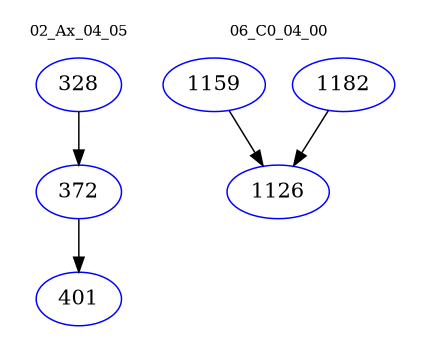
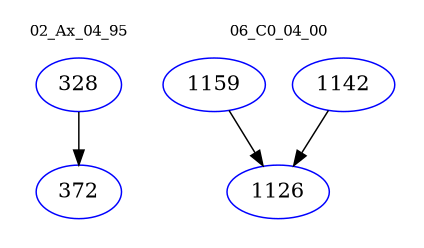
  digraph {
    node [color=blue]
    edge [color=black]
    n1 [label=328]
    n2 [label=372]
-   n3 [label=401]
-   n4 [label=1182]
+   n4 [label=1142]
    n5 [label=1126]
    n6 [label=1159]
    subgraph cluster_1 {
      color=white
      fontsize=10
-     label="02_Ax_04_05"
+     label="02_Ax_04_95"
      n1
      n2
-     n3
    }
    subgraph cluster_2 {
      color=white
      fontsize=10
      label="06_C0_04_00"
      n4
      n5
      n6
    }
    n1 -> n2
-   n2 -> n3
    n4 -> n5
    n6 -> n5
  }
